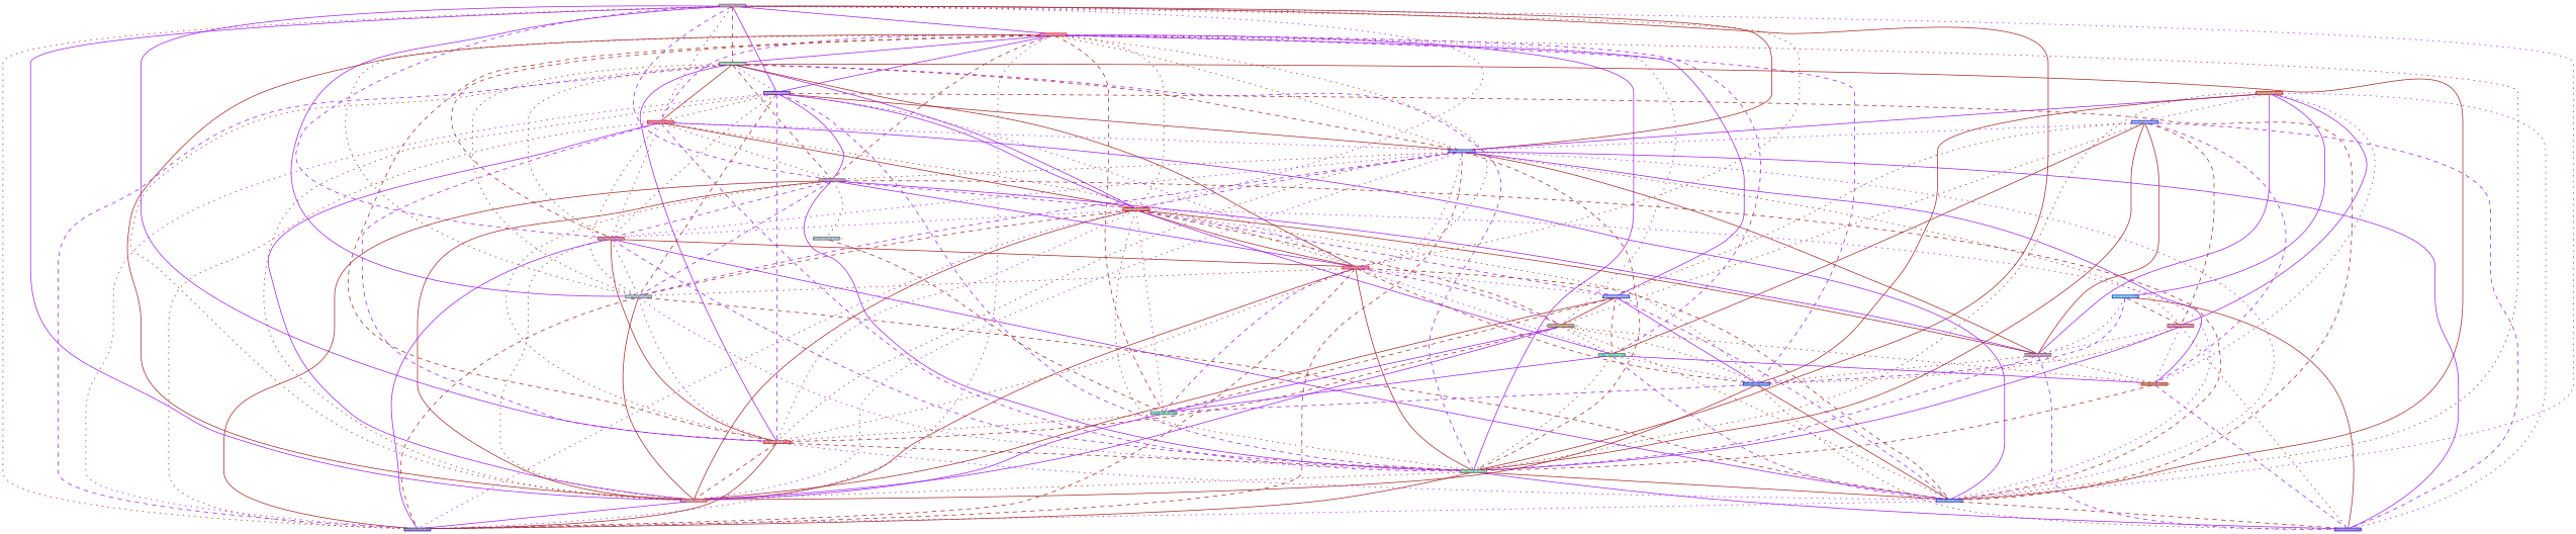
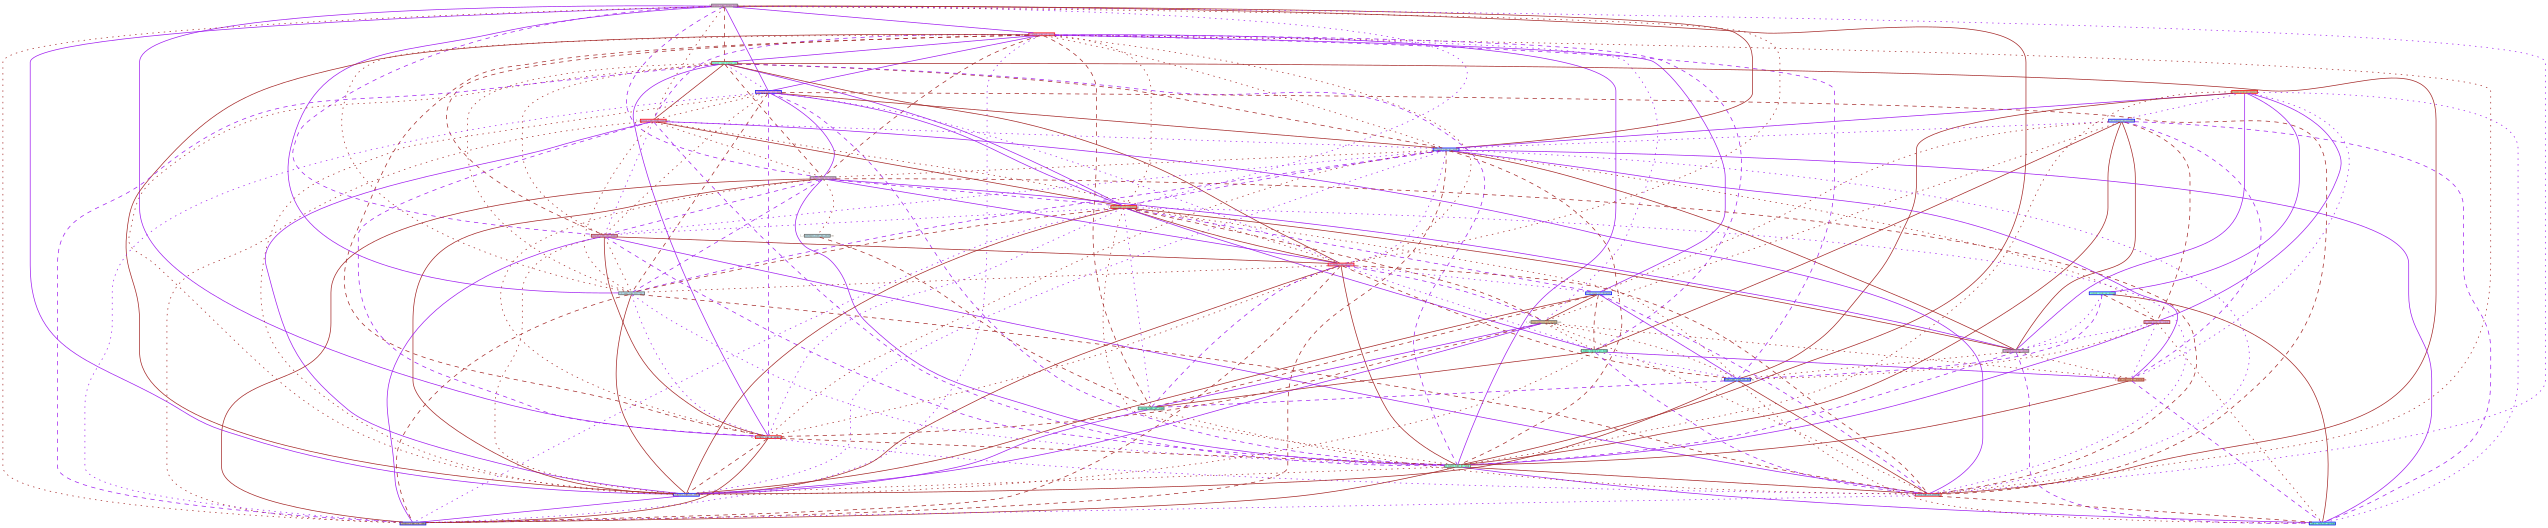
  graph {
    fontname="Liberation Serif"
    node [color=gray40 fillcolor=plum fixedsize=true fontcolor="#8b7d6b" fontname="Liberation Serif" fontsize=4 shape=polygon style=filled]
    edge [color=brown fontname="Liberation Serif" style=dotted w=1]
    "0_lower_rate_from_hold " [height=.06 width=.5]
    "1_slash_rate_of_taxat " [color=red height=.06 width=.5]
    "0_lower_rate_befor_end " [color=brown fillcolor=aquamarine height=.06 width=.5]
    "0_plai_role_in_market " [color=red fillcolor=tan height=.06 width=.5]
    "1_is_report_in_bureau " [color=blue fillcolor=lightblue height=.06 width=.5]
    "1_lower_rate_on_issu " [color=blue height=.06 width=.5]
    "0_confus_rate_with_payment " [color=red height=.06 width=.5]
    "1_relish_role_as_home " [color=blue fillcolor=aquamarine height=.06 width=.5]
    "1_post_rate_in_year " [color=blue fillcolor=lightblue height=.06 width=.5]
    "1_plai_role_in_oper " [color=brown height=.06 width=.5]
    "0_have_rate_to_extent " [height=.06 width=.5]
    "1_have_rate_of_othernum " [color=red fillcolor=tan height=.06 width=.5]
    "1_lower_rate_on_million " [color=brown height=.06 width=.5]
    "1_term_rate_of_% " [color=red height=.06 width=.5]
    "1_outweigh_risk_to_environ " [fillcolor=lightblue height=.06 width=.5]
    "1_have_role_in_assess " [height=.06 width=.5]
    "0_rais_rate_by_% " [fillcolor=lightblue height=.06 width=.5]
    "1_is_rule_of_thumb " [color=blue fillcolor=lightblue height=.06 width=.5]
    "1_know_report_of_entitynam " [fillcolor=tan height=.06 width=.5]
    "0_ran_report_in_yearnum " [color=brown fillcolor=tan fontcolor="#b22222" height=.06 width=.5]
    "0_confirm_rate_at_entitynam " [color=red fillcolor=lightblue fontcolor="#b22222" height=.06 width=.5]
    "0_have_rate_in_year " [fillcolor=aquamarine fontcolor="#b22222" height=.06 width=.5]
-   "0_choos_rate_of_rebat " [color=red fillcolor=lightblue fontcolor="#b22222" height=.06 width=.5]
-   "1_wa_rate_of_month " [color=blue fillcolor=lightblue fontcolor="#2f4f4f" height=.06 width=.5]
+   "0_choos_rate_of_rebat " [color=blue fillcolor=lightblue fontcolor="#b22222" height=.06 width=.5]
+   "1_wa_rate_of_month " [color=red fillcolor=lightblue fontcolor="#2f4f4f" height=.06 width=.5]
    "1_reduc_rate_on_debt " [color=blue fillcolor=tan fontcolor="#2f4f4f" height=.06 width=.5]
    "1_been_report_of_firm " [fillcolor=aquamarine fontcolor="#2f4f4f" height=.06 width=.5]
    n27 [color=blue fillcolor=lightblue fontcolor="#2f4f4f" height=.06 label="1_entitynam_role_of_know" width=.5]
    "1_count_risk_of_new " [fillcolor=aquamarine fontcolor="#2f4f4f" height=.06 width=.5]
-   "1_give_role_in_govern " [color=blue fontcolor="#2f4f4f" height=.06 width=.5]
+   "1_give_role_in_govern " [color=blue fillcolor=aquamarine fontcolor="#2f4f4f" height=.06 width=.5]
    subgraph sub_1 {
      "0_lower_rate_from_hold "
      "1_slash_rate_of_taxat "
      "0_lower_rate_befor_end "
      "0_plai_role_in_market "
      "1_is_report_in_bureau "
      "1_lower_rate_on_issu "
      "0_confus_rate_with_payment "
      "1_relish_role_as_home "
      "1_post_rate_in_year "
      "1_plai_role_in_oper "
      "0_have_rate_to_extent "
      "1_have_rate_of_othernum "
      "1_lower_rate_on_million "
      "1_term_rate_of_% "
      "1_outweigh_risk_to_environ "
      "1_have_role_in_assess "
      "0_rais_rate_by_% "
      "1_is_rule_of_thumb "
      "1_know_report_of_entitynam "
    }
    subgraph sub_2 {
      "0_ran_report_in_yearnum "
      "0_confirm_rate_at_entitynam "
      "0_have_rate_in_year "
      "0_choos_rate_of_rebat "
    }
    "0_lower_rate_from_hold " -- "1_slash_rate_of_taxat " [color=purple style=solid]
    "0_lower_rate_from_hold " -- "0_lower_rate_befor_end " [style=dashed w=2]
    "0_lower_rate_from_hold " -- "1_lower_rate_on_issu " [color=purple style=solid w=2]
    "0_lower_rate_from_hold " -- "0_confus_rate_with_payment "
    "0_lower_rate_from_hold " -- "1_post_rate_in_year " [style=solid]
    "0_lower_rate_from_hold " -- "0_have_rate_to_extent " [color=purple style=dashed]
    "0_lower_rate_from_hold " -- "1_have_rate_of_othernum " [color=purple]
    "0_lower_rate_from_hold " -- "1_lower_rate_on_million " [color=purple style=dashed w=2]
    "0_lower_rate_from_hold " -- "1_term_rate_of_% "
    "0_lower_rate_from_hold " -- "0_rais_rate_by_% " [color=purple style=solid]
    "0_lower_rate_from_hold " -- "0_confirm_rate_at_entitynam " [color=purple style=solid]
    "0_lower_rate_from_hold " -- "0_have_rate_in_year " [style=solid]
    "0_lower_rate_from_hold " -- "0_choos_rate_of_rebat " [color=purple style=solid]
    "0_lower_rate_from_hold " -- "1_wa_rate_of_month " [color=purple]
    "0_lower_rate_from_hold " -- "1_reduc_rate_on_debt "
    "1_slash_rate_of_taxat " -- "0_lower_rate_befor_end " [color=purple style=solid]
    "1_slash_rate_of_taxat " -- "1_lower_rate_on_issu " [color=purple style=solid]
    "1_slash_rate_of_taxat " -- "0_confus_rate_with_payment " [color=purple style=dashed]
    "1_slash_rate_of_taxat " -- "1_post_rate_in_year "
    "1_slash_rate_of_taxat " -- "0_have_rate_to_extent " [style=dashed]
    "1_slash_rate_of_taxat " -- "1_have_rate_of_othernum " [w=2]
    "1_slash_rate_of_taxat " -- "1_lower_rate_on_million " [style=dashed]
    "1_slash_rate_of_taxat " -- "1_term_rate_of_% " [w=2]
    "1_slash_rate_of_taxat " -- "0_rais_rate_by_% "
    "1_slash_rate_of_taxat " -- "1_is_rule_of_thumb " [color=purple style=solid]
    "1_slash_rate_of_taxat " -- "1_know_report_of_entitynam " [color=purple]
    "1_slash_rate_of_taxat " -- "0_confirm_rate_at_entitynam " [style=dashed]
    "1_slash_rate_of_taxat " -- "0_have_rate_in_year " [color=purple style=solid]
    "1_slash_rate_of_taxat " -- "0_choos_rate_of_rebat " [style=solid w=2]
    "1_slash_rate_of_taxat " -- "1_wa_rate_of_month " [w=2]
    "1_slash_rate_of_taxat " -- "1_reduc_rate_on_debt " [color=purple]
    "1_slash_rate_of_taxat " -- "1_been_report_of_firm " [color=purple style=dashed]
    "1_slash_rate_of_taxat " -- n27 [color=purple style=dashed]
    "1_slash_rate_of_taxat " -- "1_count_risk_of_new " [style=dashed]
    "0_lower_rate_befor_end " -- "1_lower_rate_on_issu " [color=purple w=2]
    "0_lower_rate_befor_end " -- "0_confus_rate_with_payment " [style=solid]
    "0_lower_rate_befor_end " -- "1_post_rate_in_year " [style=dashed]
    "0_lower_rate_befor_end " -- "0_have_rate_to_extent " [style=dashed]
    "0_lower_rate_befor_end " -- "1_have_rate_of_othernum " [color=purple style=solid]
    "0_lower_rate_befor_end " -- "1_lower_rate_on_million " [w=2]
    "0_lower_rate_befor_end " -- "1_term_rate_of_% " [style=solid]
    "0_lower_rate_befor_end " -- "0_rais_rate_by_% "
    "0_lower_rate_befor_end " -- "0_confirm_rate_at_entitynam " [color=purple style=solid]
    "0_lower_rate_befor_end " -- "0_have_rate_in_year " [color=purple style=dashed]
    "0_lower_rate_befor_end " -- "0_choos_rate_of_rebat "
    "0_lower_rate_befor_end " -- "1_wa_rate_of_month " [style=solid]
    "0_lower_rate_befor_end " -- "1_reduc_rate_on_debt " [color=purple style=dashed]
    "0_plai_role_in_market " -- "1_is_report_in_bureau " [color=purple]
    "0_plai_role_in_market " -- "1_relish_role_as_home " [color=purple style=solid]
    "0_plai_role_in_market " -- "1_post_rate_in_year " [color=purple style=solid]
    "0_plai_role_in_market " -- "1_plai_role_in_oper " [color=purple style=solid w=3]
    "0_plai_role_in_market " -- "1_have_role_in_assess " [color=purple style=solid w=2]
    "0_plai_role_in_market " -- "0_ran_report_in_yearnum " [color=purple]
    "0_plai_role_in_market " -- "0_have_rate_in_year "
    "0_plai_role_in_market " -- n27 [style=solid]
    "0_plai_role_in_market " -- "1_give_role_in_govern " [color=purple w=2]
    "1_is_report_in_bureau " -- "1_post_rate_in_year " [color=purple]
    "1_is_report_in_bureau " -- "1_plai_role_in_oper " [style=dashed]
    "1_is_report_in_bureau " -- "1_have_role_in_assess " [style=solid]
    "1_is_report_in_bureau " -- "1_is_rule_of_thumb "
    "1_is_report_in_bureau " -- "1_know_report_of_entitynam "
    "1_is_report_in_bureau " -- "0_ran_report_in_yearnum " [color=purple style=dashed w=2]
    "1_is_report_in_bureau " -- "0_have_rate_in_year " [style=solid]
    "1_is_report_in_bureau " -- "1_been_report_of_firm " [style=solid]
    "1_is_report_in_bureau " -- "1_give_role_in_govern " [color=purple style=dashed]
    "1_lower_rate_on_issu " -- "0_confus_rate_with_payment "
    "1_lower_rate_on_issu " -- "1_post_rate_in_year " [style=solid]
    "1_lower_rate_on_issu " -- "0_have_rate_to_extent " [color=purple style=solid]
    "1_lower_rate_on_issu " -- "1_have_rate_of_othernum " [color=purple style=solid]
    "1_lower_rate_on_issu " -- "1_lower_rate_on_million " [w=3]
    "1_lower_rate_on_issu " -- "1_term_rate_of_% " [color=purple]
    "1_lower_rate_on_issu " -- "0_rais_rate_by_% " [style=dashed]
    "1_lower_rate_on_issu " -- "0_confirm_rate_at_entitynam " [color=purple style=dashed]
    "1_lower_rate_on_issu " -- "0_have_rate_in_year " [color=purple style=dashed]
    "1_lower_rate_on_issu " -- "0_choos_rate_of_rebat "
    "1_lower_rate_on_issu " -- "1_wa_rate_of_month " [style=dashed]
    "1_lower_rate_on_issu " -- "1_reduc_rate_on_debt " [color=purple w=2]
    "0_confus_rate_with_payment " -- "1_post_rate_in_year " [color=purple]
    "0_confus_rate_with_payment " -- "0_have_rate_to_extent "
    "0_confus_rate_with_payment " -- "1_have_rate_of_othernum " [style=solid]
    "0_confus_rate_with_payment " -- "1_lower_rate_on_million " [color=purple]
    "0_confus_rate_with_payment " -- "1_term_rate_of_% "
    "0_confus_rate_with_payment " -- "0_rais_rate_by_% "
    "0_confus_rate_with_payment " -- "0_confirm_rate_at_entitynam " [color=purple style=dashed]
    "0_confus_rate_with_payment " -- "0_have_rate_in_year " [color=purple style=dashed]
    "0_confus_rate_with_payment " -- "0_choos_rate_of_rebat " [color=purple style=solid]
    "0_confus_rate_with_payment " -- "1_wa_rate_of_month " [color=purple style=solid]
    "0_confus_rate_with_payment " -- "1_reduc_rate_on_debt "
    "1_relish_role_as_home " -- "1_plai_role_in_oper " [style=dashed]
    "1_relish_role_as_home " -- "1_have_role_in_assess " [color=purple]
    "1_relish_role_as_home " -- n27 [color=purple style=dashed]
    "1_relish_role_as_home " -- "1_give_role_in_govern " [style=solid]
    "1_post_rate_in_year " -- "1_plai_role_in_oper "
    "1_post_rate_in_year " -- "0_have_rate_to_extent "
    "1_post_rate_in_year " -- "1_have_rate_of_othernum " [color=purple style=dashed]
    "1_post_rate_in_year " -- "1_lower_rate_on_million " [color=purple]
    "1_post_rate_in_year " -- "1_term_rate_of_% " [color=purple]
    "1_post_rate_in_year " -- "1_have_role_in_assess " [style=solid]
    "1_post_rate_in_year " -- "0_rais_rate_by_% " [color=purple style=dashed]
    "1_post_rate_in_year " -- "0_ran_report_in_yearnum " [color=purple style=solid]
    "1_post_rate_in_year " -- "0_confirm_rate_at_entitynam "
    "1_post_rate_in_year " -- "0_have_rate_in_year " [style=dashed w=3]
    "1_post_rate_in_year " -- "0_choos_rate_of_rebat " [color=purple]
    "1_post_rate_in_year " -- "1_wa_rate_of_month " [color=purple]
    "1_post_rate_in_year " -- "1_reduc_rate_on_debt " [style=dashed]
    "1_post_rate_in_year " -- "1_give_role_in_govern " [color=purple style=solid]
    "1_plai_role_in_oper " -- "1_have_role_in_assess " [color=purple w=2]
    "1_plai_role_in_oper " -- "0_ran_report_in_yearnum " [color=purple]
    "1_plai_role_in_oper " -- "0_have_rate_in_year " [color=purple style=solid]
    "1_plai_role_in_oper " -- n27
    "1_plai_role_in_oper " -- "1_give_role_in_govern " [w=2]
    "0_have_rate_to_extent " -- "1_have_rate_of_othernum " [color=purple style=dashed w=2]
    "0_have_rate_to_extent " -- "1_lower_rate_on_million " [color=purple style=dashed]
    "0_have_rate_to_extent " -- "1_term_rate_of_% " [color=purple style=solid]
    "0_have_rate_to_extent " -- "1_outweigh_risk_to_environ "
    "0_have_rate_to_extent " -- "1_have_role_in_assess " [color=purple style=solid]
    "0_have_rate_to_extent " -- "0_rais_rate_by_% " [color=purple style=dashed]
    "0_have_rate_to_extent " -- "0_confirm_rate_at_entitynam "
    "0_have_rate_to_extent " -- "0_have_rate_in_year " [color=purple style=solid w=2]
    "0_have_rate_to_extent " -- "0_choos_rate_of_rebat " [style=solid]
    "0_have_rate_to_extent " -- "1_wa_rate_of_month " [style=dashed]
    "0_have_rate_to_extent " -- "1_reduc_rate_on_debt " [style=solid]
    "1_have_rate_of_othernum " -- "1_lower_rate_on_million " [color=purple]
    "1_have_rate_of_othernum " -- "1_term_rate_of_% " [style=solid w=2]
    "1_have_rate_of_othernum " -- "1_have_role_in_assess " [style=solid]
    "1_have_rate_of_othernum " -- "0_rais_rate_by_% " [style=dashed]
    "1_have_rate_of_othernum " -- "1_is_rule_of_thumb " [color=purple style=dashed]
    "1_have_rate_of_othernum " -- "1_know_report_of_entitynam " [style=dashed]
    "1_have_rate_of_othernum " -- "0_confirm_rate_at_entitynam " [color=purple]
    "1_have_rate_of_othernum " -- "0_have_rate_in_year " [w=2]
    "1_have_rate_of_othernum " -- "0_choos_rate_of_rebat " [style=solid w=2]
    "1_have_rate_of_othernum " -- "1_wa_rate_of_month " [color=purple w=2]
    "1_have_rate_of_othernum " -- "1_reduc_rate_on_debt " [color=purple]
    "1_have_rate_of_othernum " -- "1_been_report_of_firm " [color=purple style=solid]
    "1_have_rate_of_othernum " -- n27
    "1_have_rate_of_othernum " -- "1_count_risk_of_new " [color=purple]
    "1_lower_rate_on_million " -- "1_term_rate_of_% " [style=solid]
    "1_lower_rate_on_million " -- "0_rais_rate_by_% "
    "1_lower_rate_on_million " -- "0_confirm_rate_at_entitynam " [style=solid]
    "1_lower_rate_on_million " -- "0_have_rate_in_year " [color=purple style=dashed]
    "1_lower_rate_on_million " -- "0_choos_rate_of_rebat "
    "1_lower_rate_on_million " -- "1_wa_rate_of_month " [color=purple style=solid]
    "1_lower_rate_on_million " -- "1_reduc_rate_on_debt " [color=purple style=solid w=2]
    "1_term_rate_of_% " -- "0_rais_rate_by_% " [w=2]
    "1_term_rate_of_% " -- "1_is_rule_of_thumb " [color=purple]
    "1_term_rate_of_% " -- "1_know_report_of_entitynam " [color=purple style=dashed]
    "1_term_rate_of_% " -- "0_confirm_rate_at_entitynam "
    "1_term_rate_of_% " -- "0_have_rate_in_year " [style=solid]
    "1_term_rate_of_% " -- "0_choos_rate_of_rebat " [style=solid w=2]
    "1_term_rate_of_% " -- "1_wa_rate_of_month " [style=dashed w=2]
    "1_term_rate_of_% " -- "1_reduc_rate_on_debt " [style=dashed]
    "1_term_rate_of_% " -- "1_been_report_of_firm " [color=purple]
    "1_term_rate_of_% " -- n27 [style=dashed]
    "1_term_rate_of_% " -- "1_count_risk_of_new " [color=purple style=dashed]
    "1_outweigh_risk_to_environ " -- "1_count_risk_of_new " [style=dashed]
    "1_have_role_in_assess " -- "0_ran_report_in_yearnum "
    "1_have_role_in_assess " -- "0_have_rate_in_year " [color=purple style=dashed w=2]
    "1_have_role_in_assess " -- n27
    "1_have_role_in_assess " -- "1_give_role_in_govern " [color=purple style=dashed w=2]
    "0_rais_rate_by_% " -- "0_confirm_rate_at_entitynam " [color=purple]
    "0_rais_rate_by_% " -- "0_have_rate_in_year " [color=purple]
    "0_rais_rate_by_% " -- "0_choos_rate_of_rebat " [style=solid]
    "0_rais_rate_by_% " -- "1_wa_rate_of_month " [style=dashed]
    "0_rais_rate_by_% " -- "1_reduc_rate_on_debt " [style=dashed]
    "1_is_rule_of_thumb " -- "1_know_report_of_entitynam " [style=solid]
    "1_is_rule_of_thumb " -- "0_choos_rate_of_rebat " [style=solid]
    "1_is_rule_of_thumb " -- "1_wa_rate_of_month " [color=purple style=dashed]
    "1_is_rule_of_thumb " -- "1_been_report_of_firm " [style=dashed]
    "1_is_rule_of_thumb " -- n27 [color=purple style=solid]
    "1_is_rule_of_thumb " -- "1_count_risk_of_new " [style=dashed]
    "1_know_report_of_entitynam " -- "0_ran_report_in_yearnum "
    "1_know_report_of_entitynam " -- "0_confirm_rate_at_entitynam " [style=dashed]
    "1_know_report_of_entitynam " -- "0_choos_rate_of_rebat " [color=purple style=solid]
    "1_know_report_of_entitynam " -- "1_wa_rate_of_month "
    "1_know_report_of_entitynam " -- "1_been_report_of_firm " [w=2]
    "1_know_report_of_entitynam " -- n27
    "1_know_report_of_entitynam " -- "1_count_risk_of_new " [color=purple style=solid]
-   "0_ran_report_in_yearnum " -- "0_have_rate_in_year " [style=dashed]
+   "0_ran_report_in_yearnum " -- "0_have_rate_in_year " [style=solid]
    "0_ran_report_in_yearnum " -- "1_give_role_in_govern " [color=purple style=dashed]
    "0_confirm_rate_at_entitynam " -- "0_have_rate_in_year " [style=dashed]
    "0_confirm_rate_at_entitynam " -- "0_choos_rate_of_rebat " [style=dashed]
    "0_confirm_rate_at_entitynam " -- "1_wa_rate_of_month " [color=purple]
    "0_confirm_rate_at_entitynam " -- "1_reduc_rate_on_debt " [style=solid]
    "0_have_rate_in_year " -- "0_choos_rate_of_rebat "
    "0_have_rate_in_year " -- "1_wa_rate_of_month " [style=solid]
    "0_have_rate_in_year " -- "1_reduc_rate_on_debt " [style=solid]
    "0_have_rate_in_year " -- "1_give_role_in_govern " [color=purple style=solid]
    "0_choos_rate_of_rebat " -- "1_reduc_rate_on_debt " [color=purple style=solid]
    "1_wa_rate_of_month " -- "1_reduc_rate_on_debt " [color=purple]
    "1_wa_rate_of_month " -- "1_give_role_in_govern " [style=dashed w=2]
    "1_been_report_of_firm " -- "0_ran_report_in_yearnum " [color=purple style=solid]
-   "1_been_report_of_firm " -- "0_have_rate_in_year "
+   "1_been_report_of_firm " -- "0_choos_rate_of_rebat "
    "1_been_report_of_firm " -- "1_wa_rate_of_month " [color=purple style=dashed]
    "1_been_report_of_firm " -- n27 [color=purple]
-   "1_been_report_of_firm " -- "1_count_risk_of_new " [color=purple style=solid]
+   "1_been_report_of_firm " -- "1_count_risk_of_new " [style=solid]
    n27 -- "0_choos_rate_of_rebat " [style=solid]
    n27 -- "1_wa_rate_of_month " [style=solid]
    n27 -- "1_count_risk_of_new " [color=purple style=dashed]
    n27 -- "1_give_role_in_govern "
    "1_count_risk_of_new " -- "0_choos_rate_of_rebat " [color=purple style=solid]
-   "1_count_risk_of_new " -- "0_confirm_rate_at_entitynam "
+   "1_count_risk_of_new " -- "1_wa_rate_of_month "
  }
